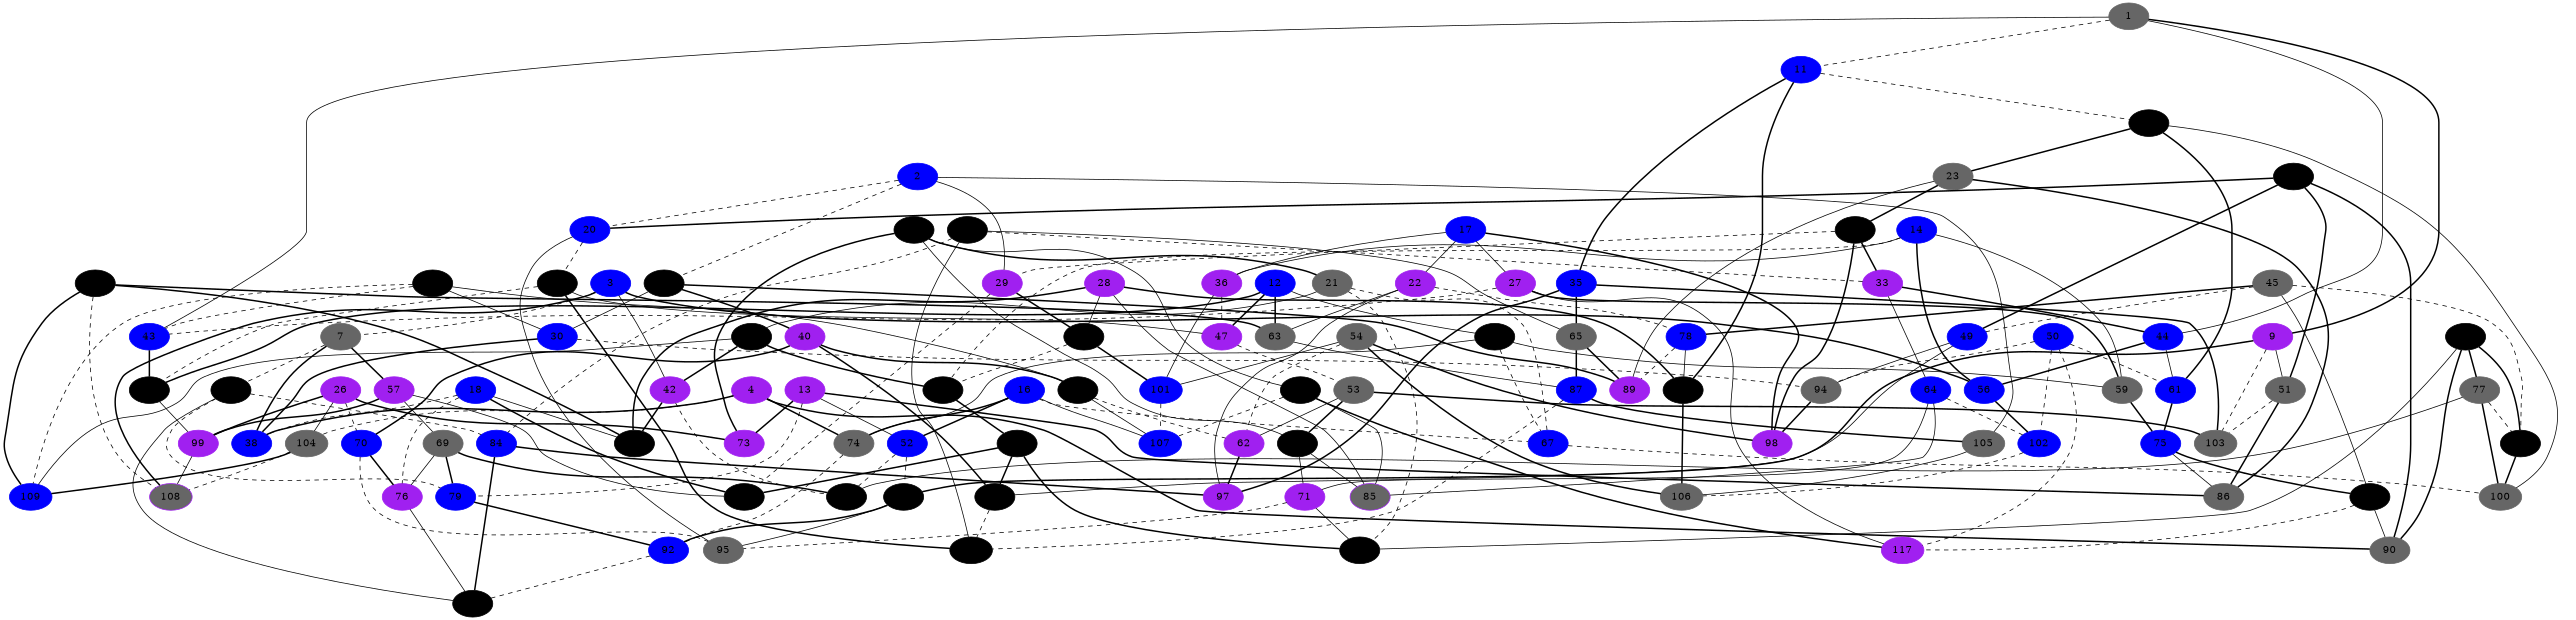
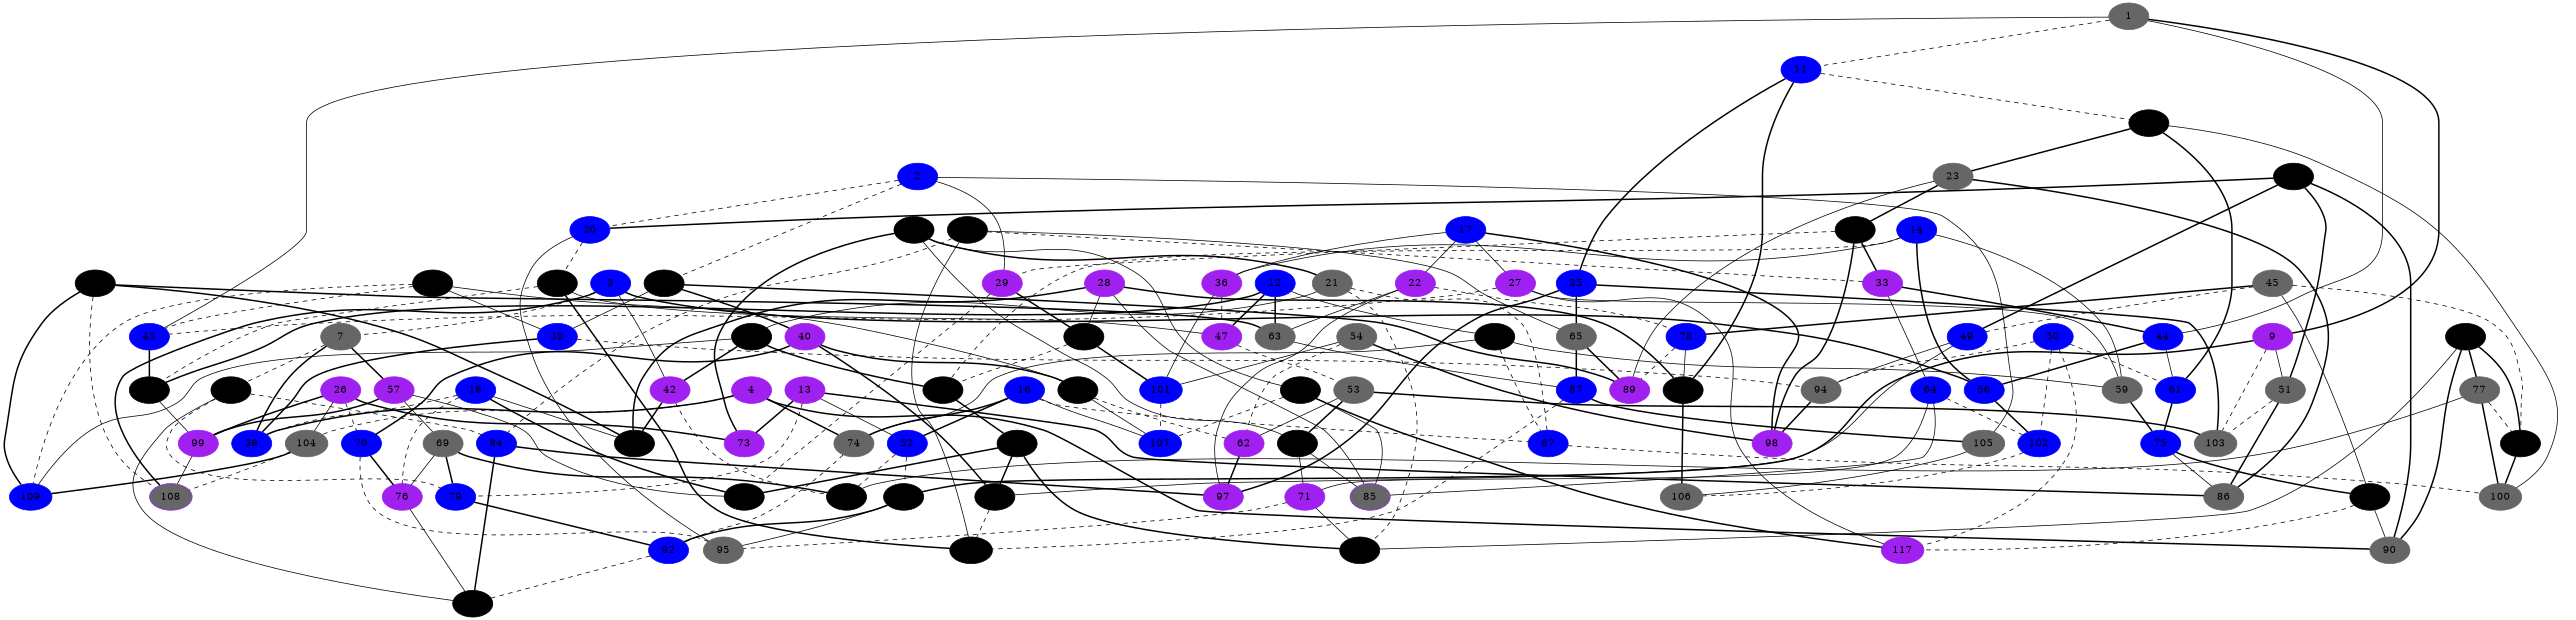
  graph {
    node [color=blue style=filled]
    edge [style=bold]
    1 [color=gray40]
    9 [color=purple]
    11
    43
    44
    51 [color=gray40]
    72 [color=black]
    103 [color=gray40]
    15 [color=black]
    35
    93 [color=black]
    68 [color=black]
    56
    61
    19 [color=black]
    2
    20
    29 [color=purple]
    105 [color=gray40]
    30
    40 [color=purple]
    89 [color=purple]
    46 [color=black]
    95 [color=gray40]
    83 [color=black]
    32 [color=black]
    106 [color=gray40]
    7 [color=gray40]
    3
    42 [color=purple]
    108 [color=purple fillcolor=gray40]
    38
    24 [color=black]
    57 [color=purple]
    58 [color=black]
    80 [color=black]
    102
    4 [color=purple]
    74 [color=gray40]
    90 [color=gray40]
    104 [color=gray40]
    92
    109
    5 [color=black]
    55 [color=black]
    94 [color=gray40]
    107
    62 [color=purple]
    6 [color=black]
    33 [color=purple]
    65 [color=gray40]
    84
    111 [color=black]
    64
    87
    97 [color=purple]
    96 [color=black]
    79
    99 [color=purple]
    69 [color=gray40]
    8 [color=black]
    21 [color=gray40]
    37 [color=black]
    60 [color=black]
    73 [color=purple]
    67
    31 [color=black]
    82 [color=black]
    n69 [color=purple label=117]
    85 [color=purple fillcolor=gray40]
    71 [color=purple]
    86 [color=gray40]
    10 [color=black]
    49
    91 [color=black]
    23 [color=gray40]
    100 [color=gray40]
    47 [color=purple]
    12
    48 [color=black]
    63 [color=gray40]
    53 [color=gray40]
    59 [color=gray40]
    13 [color=purple]
    52
    14
    34 [color=black]
    36 [color=purple]
    66 [color=black]
    101
    75
    25 [color=black]
    16
    17
    22 [color=purple]
    27 [color=purple]
    98 [color=purple]
    78
    18
    76 [color=purple]
    70
    26 [color=purple]
    28 [color=purple]
    39 [color=black]
    77 [color=gray40]
    81 [color=black]
    41 [color=black]
    45 [color=gray40]
    88 [color=black]
    50
    54 [color=gray40]
    1 -- 9
    1 -- 11 [style=dashed]
    1 -- 43 [style=solid]
    1 -- 44 [style=solid]
    9 -- 51 [style=solid]
    9 -- 72
    9 -- 103 [style=dashed]
    11 -- 15 [style=dashed]
    11 -- 35
    11 -- 93
    43 -- 68
    44 -- 56
    44 -- 61 [style=solid]
    51 -- 103 [style=dashed]
    51 -- 86
    72 -- 95 [style=solid]
    72 -- 92
    15 -- 61
    15 -- 23
    15 -- 100 [style=solid]
    35 -- 103
    35 -- 65
    35 -- 97
    93 -- 106
    68 -- 99 [style=solid]
    56 -- 102
    61 -- 75
    19 -- 30 [style=solid]
    19 -- 40
    19 -- 89
    2 -- 19 [style=dashed]
    2 -- 20 [style=dashed]
    2 -- 29 [style=solid]
    2 -- 105 [style=solid]
    20 -- 46 [style=dashed]
    20 -- 95 [style=solid]
    29 -- 83 [style=dashed]
    29 -- 32
    105 -- 106 [style=solid]
    30 -- 38
    30 -- 94 [style=dashed]
    40 -- 55
    40 -- 91
    40 -- 70
    46 -- 68 [style=dashed]
    46 -- 111
    46 -- 47 [style=solid]
    32 -- 34 [style=dashed]
    32 -- 101
    7 -- 38
    7 -- 24 [style=dashed]
    7 -- 57
    3 -- 56
    3 -- 7 [style=dashed]
    3 -- 42 [style=solid]
    3 -- 108
    42 -- 58
    42 -- 80 [style=dashed]
    24 -- 84 [style=dashed]
    24 -- 96 [style=solid]
    24 -- 79 [style=dashed]
    57 -- 83 [style=solid]
    57 -- 99
    57 -- 69 [style=solid]
    102 -- 106 [style=dashed]
    4 -- 38
    4 -- 74
    4 -- 90
    4 -- 104 [style=dashed]
    74 -- 92 [style=dashed]
    104 -- 108 [style=dashed]
    104 -- 109
    92 -- 96 [style=dashed]
    5 -- 43 [style=dashed]
    5 -- 30 [style=solid]
    5 -- 109 [style=dashed]
    5 -- 55 [style=solid]
    55 -- 107 [style=solid]
    55 -- 62 [style=dashed]
    94 -- 98
    62 -- 97
    6 -- 33 [style=dashed]
    6 -- 65 [style=solid]
    6 -- 84 [style=dashed]
    6 -- 111 [style=solid]
    33 -- 44
    33 -- 64 [style=solid]
    65 -- 89
    65 -- 87
    84 -- 97
    84 -- 96
    64 -- 102 [style=dashed]
    64 -- 85 [style=solid]
    64 -- 71 [style=solid]
    87 -- 105
    87 -- 111 [style=dashed]
    79 -- 92
    99 -- 108 [style=solid]
    69 -- 80
    69 -- 79
    69 -- 76 [style=solid]
    8 -- 21
    8 -- 37 [style=solid]
    8 -- 60 [style=solid]
    8 -- 73
    21 -- 67 [style=dashed]
    21 -- 31 [style=solid]
    21 -- 82 [style=dashed]
    37 -- 107 [style=dashed]
    37 -- n69
    37 -- 85 [style=solid]
    60 -- 85 [style=solid]
    60 -- 71 [style=solid]
    67 -- 100 [style=dashed]
    31 -- 42
    31 -- 109 [style=solid]
    31 -- 34
    71 -- 95 [style=dashed]
    71 -- 82 [style=solid]
    10 -- 51
    10 -- 20
    10 -- 90
    10 -- 49
    49 -- 94 [style=solid]
    49 -- 91 [style=solid]
    91 -- 111 [style=dashed]
    23 -- 89 [style=solid]
    23 -- 86
    23 -- 25
    47 -- 53 [style=dashed]
    12 -- 68
    12 -- 47
    12 -- 48 [style=solid]
    12 -- 63
    48 -- 74 [style=solid]
    48 -- 67 [style=dashed]
    48 -- 59 [style=solid]
    63 -- 87 [style=solid]
    53 -- 103
    53 -- 62 [style=solid]
    53 -- 60
    59 -- 75
    13 -- 79 [style=dashed]
    13 -- 73
    13 -- 86
    13 -- 52 [style=solid]
    52 -- 72 [style=dashed]
    52 -- 80 [style=dashed]
    14 -- 56
    14 -- 59 [style=solid]
    14 -- 34 [style=dashed]
    14 -- 36 [style=solid]
    34 -- 66
    36 -- 47 [style=dashed]
    36 -- 101 [style=solid]
    66 -- 83
    66 -- 82
    66 -- 91
    101 -- 107 [style=dashed]
    75 -- 86 [style=solid]
    75 -- 88
    25 -- 29 [style=dashed]
    25 -- 33
    25 -- 98
    16 -- 74
    16 -- 107 [style=solid]
    16 -- 67 [style=dashed]
    16 -- 52
    17 -- 36 [style=solid]
    17 -- 22 [style=solid]
    17 -- 27 [style=solid]
    17 -- 98
    22 -- 97 [style=solid]
    22 -- 63 [style=solid]
    22 -- 78 [style=dashed]
    27 -- 43 [style=dashed]
    27 -- n69 [style=solid]
-   27 -- 59
+   27 -- 59 [style=solid]
    78 -- 93 [style=solid]
    78 -- 89 [style=dashed]
    18 -- 83
    18 -- 38 [style=dashed]
    18 -- 58 [style=solid]
    18 -- 76 [style=dashed]
    76 -- 96 [style=solid]
    70 -- 95 [style=dashed]
    70 -- 76
    26 -- 104 [style=solid]
    26 -- 99
    26 -- 73
    26 -- 70 [style=dashed]
    28 -- 93
    28 -- 32 [style=solid]
    28 -- 58
    28 -- 85 [style=solid]
    39 -- 90
    39 -- 82 [style=solid]
    39 -- 77
    39 -- 81
    77 -- 80 [style=solid]
    77 -- 100
    77 -- 81 [style=dashed]
    81 -- 100
    41 -- 108 [style=dashed]
    41 -- 58
    41 -- 109
    41 -- 63
    45 -- 49 [style=dashed]
    45 -- 78
    45 -- 81 [style=dashed]
    45 -- 88 [style=solid]
    88 -- 90 [style=solid]
    88 -- n69 [style=dashed]
    50 -- 61 [style=dashed]
    50 -- 102 [style=dashed]
    50 -- 94 [style=dashed]
    50 -- n69 [style=dashed]
-   54 -- 106
    54 -- 62 [style=dashed]
    54 -- 101 [style=solid]
    54 -- 98
  }
